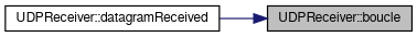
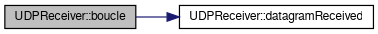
  digraph {
    rankdir=LR
    node [color=black fontname=FreeSans fontsize=10 shape=record]
    n1 [fillcolor=grey75 fontcolor=black height=0.2 label="UDPReceiver::boucle" style=filled width=0.4]
    n2 [height=0.2 label="UDPReceiver::datagramReceived" width=0.4]
-   n2 -> n1 [color=midnightblue fontname=FreeSans fontsize=10 labelfontname=FreeSans labelfontsize=10 style=solid]
+   n1 -> n2 [color=midnightblue fontname=FreeSans fontsize=10 labelfontname=FreeSans labelfontsize=10 style=solid]
  }
